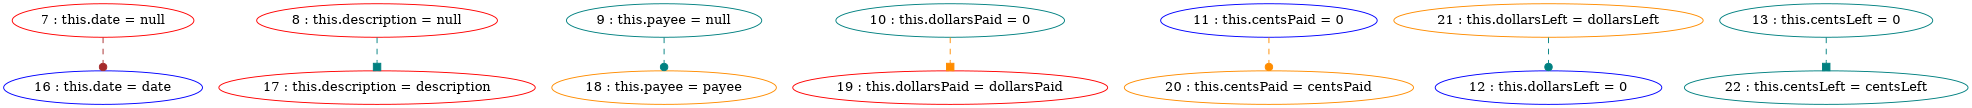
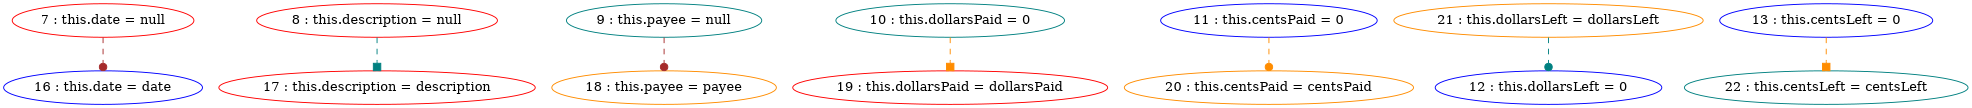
  digraph {
    node [color=red]
    edge [arrowhead=dot color=darkorange style=dashed]
    "16 : this.date = date" [color=blue]
    "7 : this.date = null"
    "8 : this.description = null"
    "17 : this.description = description"
    "9 : this.payee = null" [color=teal]
    "18 : this.payee = payee" [color=darkorange]
    "10 : this.dollarsPaid = 0" [color=teal]
    "19 : this.dollarsPaid = dollarsPaid"
    "11 : this.centsPaid = 0" [color=blue]
    "20 : this.centsPaid = centsPaid" [color=darkorange]
    "12 : this.dollarsLeft = 0" [color=blue]
    "21 : this.dollarsLeft = dollarsLeft" [color=darkorange]
-   "13 : this.centsLeft = 0" [color=teal]
+   "13 : this.centsLeft = 0" [color=blue]
    "22 : this.centsLeft = centsLeft" [color=teal]
    "7 : this.date = null" -> "16 : this.date = date" [color=brown]
    "8 : this.description = null" -> "17 : this.description = description" [arrowhead=box color=teal]
-   "9 : this.payee = null" -> "18 : this.payee = payee" [color=teal]
+   "9 : this.payee = null" -> "18 : this.payee = payee" [color=brown]
    "10 : this.dollarsPaid = 0" -> "19 : this.dollarsPaid = dollarsPaid" [arrowhead=box]
    "11 : this.centsPaid = 0" -> "20 : this.centsPaid = centsPaid"
    "21 : this.dollarsLeft = dollarsLeft" -> "12 : this.dollarsLeft = 0" [color=teal]
-   "13 : this.centsLeft = 0" -> "22 : this.centsLeft = centsLeft" [arrowhead=box color=teal]
+   "13 : this.centsLeft = 0" -> "22 : this.centsLeft = centsLeft" [arrowhead=box]
  }
